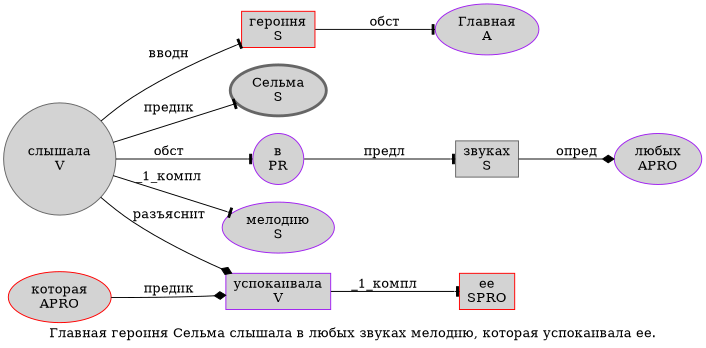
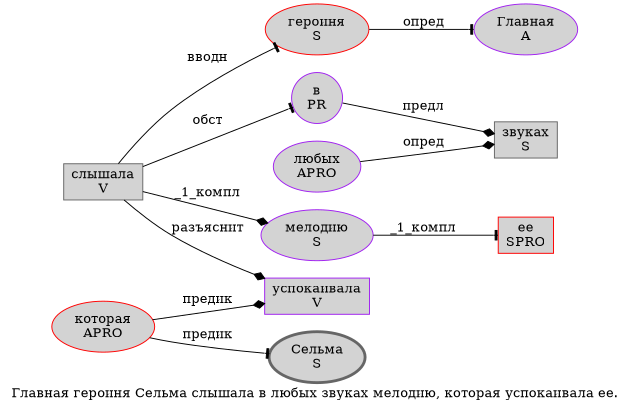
  digraph {
    label="Главная героиня Сельма слышала в любых звуках мелодию, которая успокаивала ее."
    rankdir=LR
    node [color=purple fillcolor=lightgray penwidth=1 shape=ellipse style=filled]
    edge [arrowhead=tee]
    n1 [label="Главная\nA"]
-   n2 [color=red label="героиня\nS" shape=box]
+   n2 [color=red label="героиня\nS"]
    n3 [color=gray40 label="Сельма\nS" penwidth=3]
-   n4 [color=gray40 label="слышала\nV" shape=circle]
+   n4 [color=gray40 label="слышала\nV" shape=box]
    n5 [label="в\nPR" shape=circle]
    n6 [label="мелодию\nS"]
    n7 [label="успокаивала\nV" shape=box]
    n8 [color=gray40 label="звуках\nS" shape=box]
    n9 [color=red label="ее\nSPRO" shape=box]
    n10 [label="любых\nAPRO"]
    n11 [color=red label="которая\nAPRO"]
-   n2 -> n1 [label="обст"]
+   n2 -> n1 [label="опред"]
    n4 -> n2 [label="вводн"]
-   n4 -> n3 [label="предик"]
+   n11 -> n3 [label="предик"]
    n4 -> n5 [label="обст"]
-   n4 -> n6 [label="_1_компл"]
+   n4 -> n6 [arrowhead=diamond label="_1_компл"]
    n4 -> n7 [arrowhead=diamond label="разъяснит"]
-   n5 -> n8 [label="предл"]
-   n7 -> n9 [label="_1_компл"]
-   n8 -> n10 [arrowhead=diamond label="опред"]
+   n5 -> n8 [arrowhead=diamond label="предл"]
+   n6 -> n9 [label="_1_компл"]
+   n10 -> n8 [arrowhead=diamond label="опред"]
    n11 -> n7 [arrowhead=diamond label="предик"]
  }
